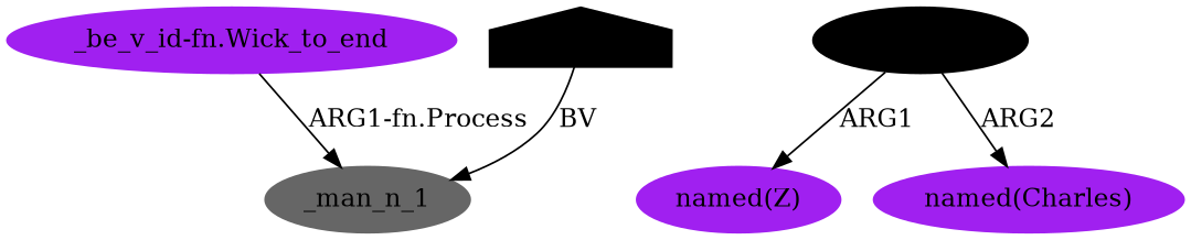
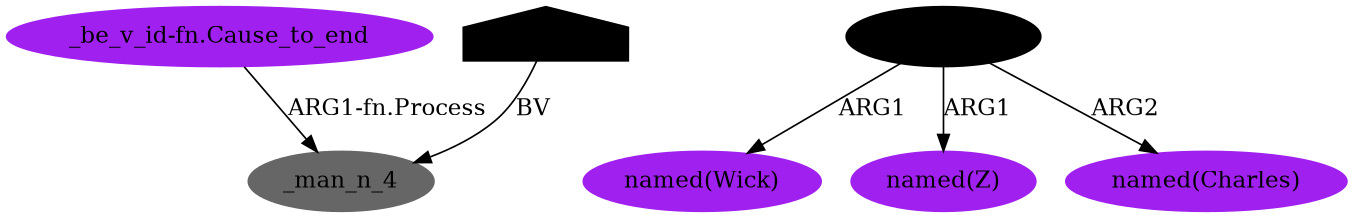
  digraph {
    node [color=purple shape=ellipse style=filled]
-   _man_n_1 [color=gray40]
-   "_be_v_id-fn.Cause_to_end" [label="_be_v_id-fn.Wick_to_end"]
+   _man_n_1 [color=gray40 label=_man_n_4]
+   "_be_v_id-fn.Cause_to_end"
    compound [color=black]
+   "named(Wick)"
    "named(Z)"
    "named(Charles)"
    _the_q [color=black shape=house]
    "_be_v_id-fn.Cause_to_end" -> _man_n_1 [label="ARG1-fn.Process"]
+   compound -> "named(Wick)" [label=ARG1]
    compound -> "named(Z)" [label=ARG1]
    compound -> "named(Charles)" [label=ARG2]
    _the_q -> _man_n_1 [label=BV]
  }
